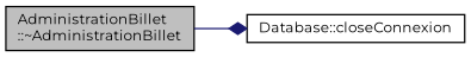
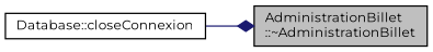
  digraph {
    rankdir=LR
    fontname=Montserrat
    node [color=black fontname=Montserrat fontsize=10 shape=record style=filled]
    n1 [fillcolor=grey75 fontcolor=black height=0.2 label="AdministrationBillet\l::~AdministrationBillet" width=0.4]
    n2 [fillcolor=white height=0.2 label="Database::closeConnexion" width=0.4]
-   n1 -> n2 [color=midnightblue fontname=Montserrat fontsize=10 labelfontname=Helvetica labelfontsize=10 style=solid arrowhead=diamond]
+   n2 -> n1 [color=midnightblue fontname=Montserrat fontsize=10 labelfontname=Helvetica labelfontsize=10 style=solid arrowhead=diamond]
  }
